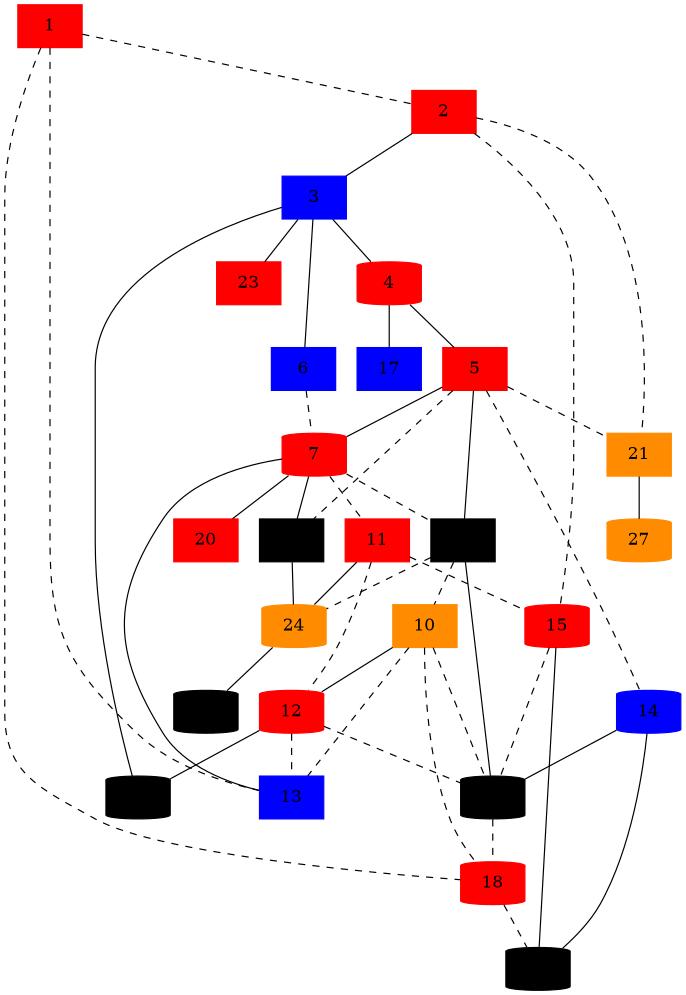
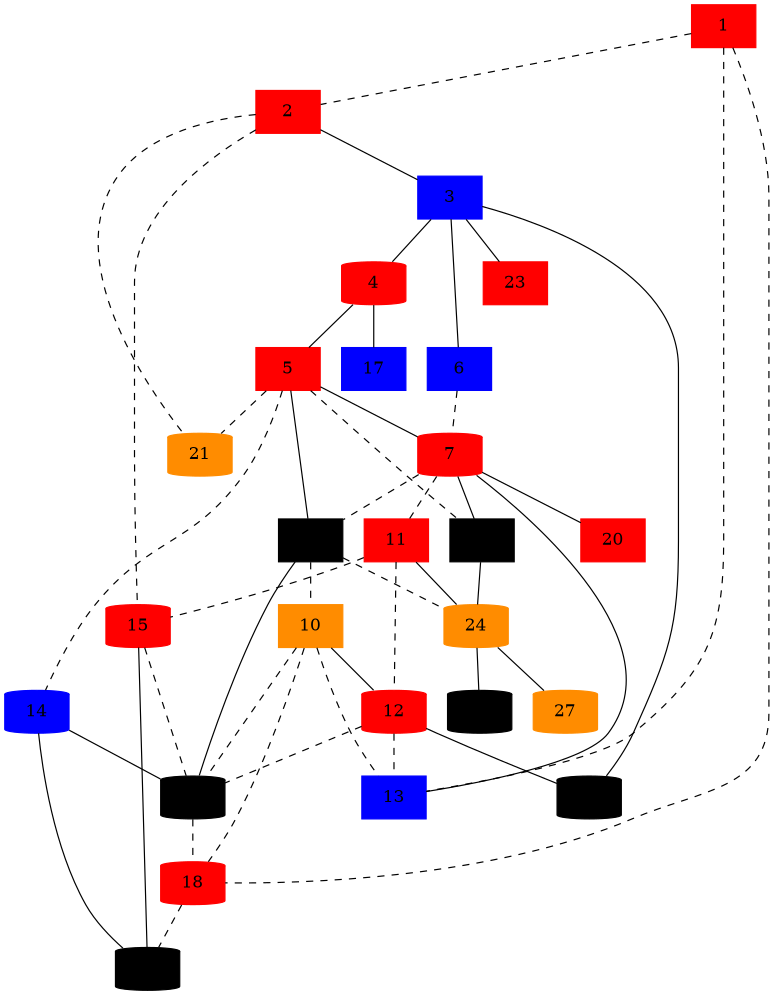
  graph {
    fontname="DejaVu Serif"
    node [color=red fontname="DejaVu Serif" shape=box style=filled]
    edge [fontname="DejaVu Serif" style=dashed weight=1.0]
    1
    2
    13 [color=blue]
    18 [shape=cylinder]
    3 [color=blue]
    15 [shape=cylinder]
-   21 [color=darkorange]
+   21 [color=darkorange shape=cylinder]
    25 [color=black shape=cylinder]
    4 [shape=cylinder]
    6 [color=blue]
    19 [color=black shape=cylinder]
    23
    16 [color=black shape=cylinder]
    27 [color=darkorange shape=cylinder]
    5
    17 [color=blue]
    7 [shape=cylinder]
    9 [color=black]
    14 [color=blue shape=cylinder]
    22 [color=black]
    11
    20
    10 [color=darkorange]
    24 [color=darkorange shape=cylinder]
    12 [shape=cylinder]
    26 [color=black shape=cylinder]
    1 -- 2
    1 -- 13
    1 -- 18
    2 -- 3 [style=solid]
    2 -- 15
    2 -- 21
    18 -- 25 [weight=2.0]
    3 -- 4 [style=solid]
    3 -- 6 [style=solid]
    3 -- 19 [style=solid]
    3 -- 23 [style=solid]
    15 -- 25 [style=solid]
    15 -- 16
-   21 -- 27 [style=solid]
+   24 -- 27 [style=solid]
    4 -- 5 [style=solid]
    4 -- 17 [style=solid]
    6 -- 7
    16 -- 18
    5 -- 21
    5 -- 7 [style=solid]
    5 -- 9 [style=solid]
    5 -- 14
    5 -- 22
    7 -- 13 [style=solid]
    7 -- 9 [weight=2.0]
    7 -- 22 [style=solid]
    7 -- 11
    7 -- 20 [style=solid]
    9 -- 16 [style=solid]
    9 -- 10 [weight=2.0]
    9 -- 24
    14 -- 25 [style=solid]
    14 -- 16 [style=solid]
    22 -- 24 [style=solid]
    11 -- 15
    11 -- 24 [style=solid weight=2.0]
    11 -- 12
    10 -- 13
    10 -- 18
    10 -- 16
    10 -- 12 [style=solid weight=2.0]
    24 -- 26 [style=solid]
    12 -- 13 [weight=2.0]
    12 -- 19 [style=solid]
    12 -- 16
  }
